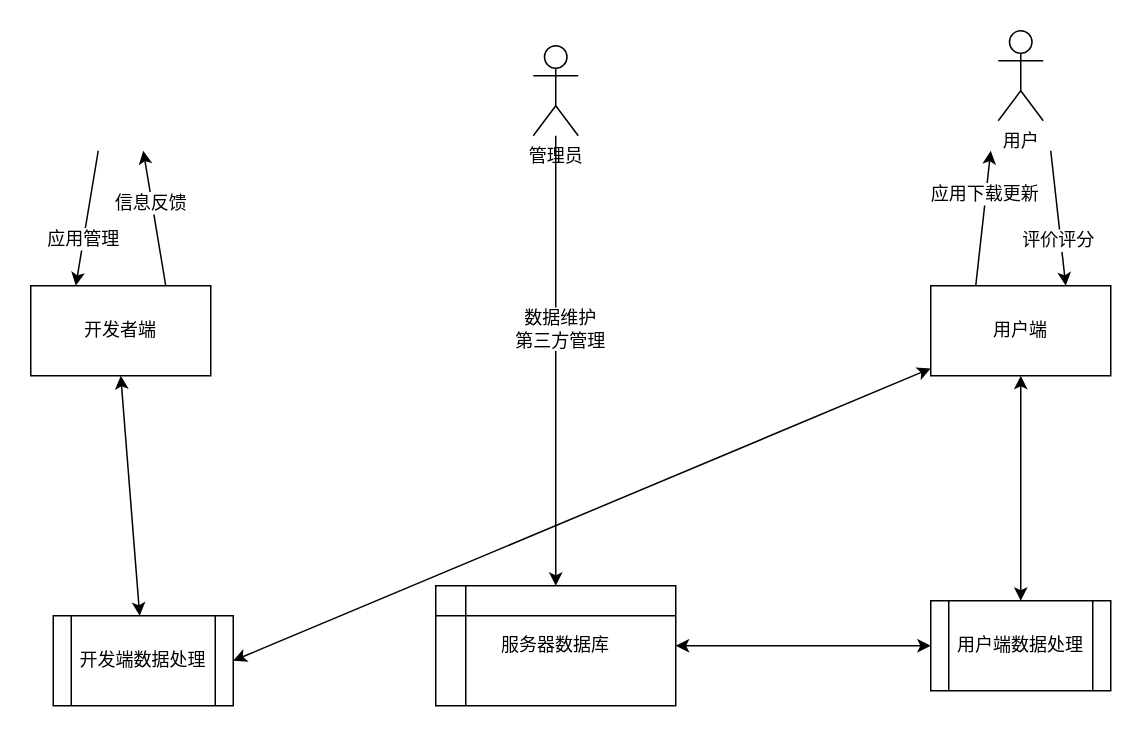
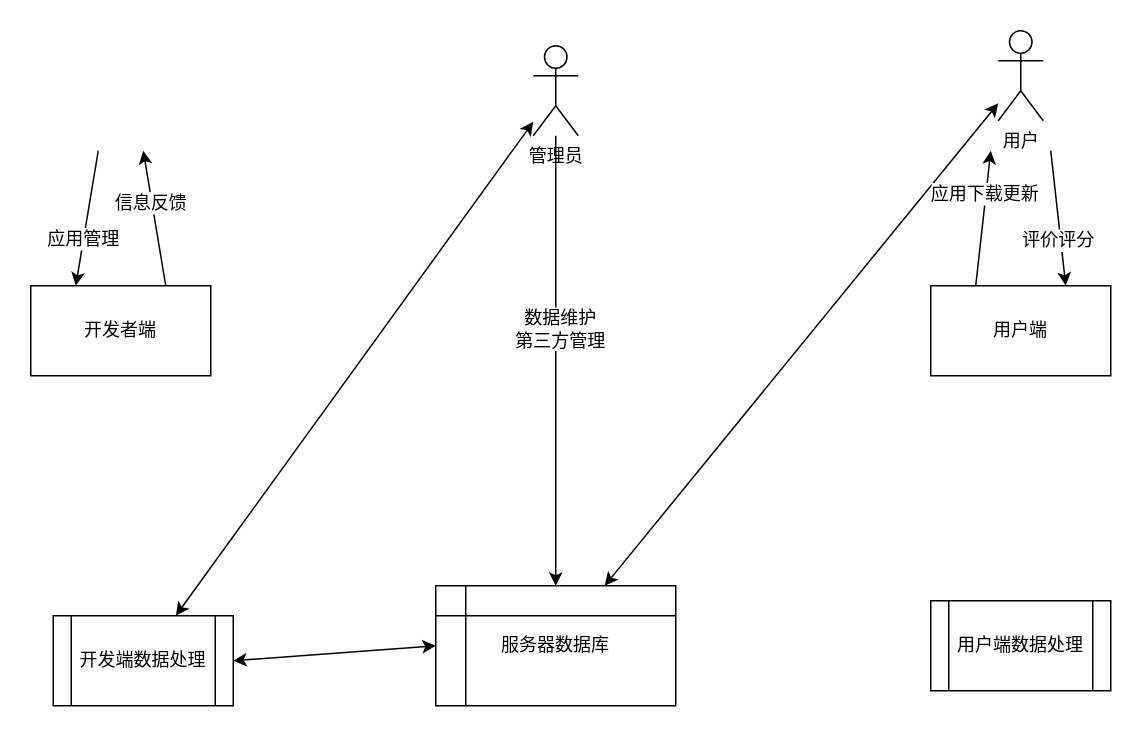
  <mxCell id="0" />
  <mxCell id="1" parent="0" />
  <mxCell id="2" value="开发者端" style="rounded=0;whiteSpace=wrap;html=1;" parent="1" vertex="1"><mxGeometry x="20" y="190" width="120" height="60" as="geometry" /></mxCell>
  <mxCell id="3" value="服务器数据库" style="shape=internalStorage;whiteSpace=wrap;html=1;backgroundOutline=1;" parent="1" vertex="1"><mxGeometry x="290" y="390" width="160" height="80" as="geometry" /></mxCell>
  <mxCell id="4" value="用户端" style="rounded=0;whiteSpace=wrap;html=1;" parent="1" vertex="1"><mxGeometry x="620" y="190" width="120" height="60" as="geometry" /></mxCell>
  <mxCell id="5" value="用户&lt;br&gt;" style="shape=umlActor;verticalLabelPosition=bottom;labelBackgroundColor=#ffffff;verticalAlign=top;html=1;outlineConnect=0;" parent="1" vertex="1"><mxGeometry x="665" y="20" width="30" height="60" as="geometry" /></mxCell>
  <mxCell id="6" value="管理员&lt;br&gt;&lt;br&gt;" style="shape=umlActor;verticalLabelPosition=bottom;labelBackgroundColor=#ffffff;verticalAlign=top;html=1;outlineConnect=0;" parent="1" vertex="1"><mxGeometry x="355" y="30" width="30" height="60" as="geometry" /></mxCell>
  <mxCell id="7" value="开发端数据处理" style="shape=process;whiteSpace=wrap;html=1;backgroundOutline=1;" parent="1" vertex="1"><mxGeometry x="35" y="410" width="120" height="60" as="geometry" /></mxCell>
  <mxCell id="8" value="用户端数据处理&lt;br&gt;" style="shape=process;whiteSpace=wrap;html=1;backgroundOutline=1;" parent="1" vertex="1"><mxGeometry x="620" y="400" width="120" height="60" as="geometry" /></mxCell>
  <mxCell id="9" value="" style="endArrow=classic;html=1;entryX=0.5;entryY=0;entryDx=0;entryDy=0;" parent="1" source="6" target="3" edge="1"><mxGeometry width="50" height="50" relative="1" as="geometry"><mxPoint x="305" y="220" as="sourcePoint" /><mxPoint x="355" y="170" as="targetPoint" /></mxGeometry></mxCell>
  <mxCell id="10" value="数据维护&lt;br&gt;第三方管理&lt;br&gt;" style="text;html=1;resizable=0;points=[];align=center;verticalAlign=middle;labelBackgroundColor=#ffffff;" parent="9" vertex="1" connectable="0"><mxGeometry x="-0.147" y="2" relative="1" as="geometry"><mxPoint as="offset" /></mxGeometry></mxCell>
- <mxCell id="11" value="" style="endArrow=classic;startArrow=classic;html=1;entryX=0.5;entryY=1;entryDx=0;entryDy=0;" parent="1" source="7" target="2" edge="1"><mxGeometry width="50" height="50" relative="1" as="geometry"><mxPoint x="20" y="540" as="sourcePoint" /><mxPoint x="70" y="490" as="targetPoint" /></mxGeometry></mxCell>
- <mxCell id="12" value="" style="endArrow=classic;startArrow=classic;html=1;exitX=1;exitY=0.5;exitDx=0;exitDy=0;" parent="1" source="7" target="4" edge="1"><mxGeometry width="50" height="50" relative="1" as="geometry"><mxPoint x="20" y="540" as="sourcePoint" /><mxPoint x="70" y="490" as="targetPoint" /></mxGeometry></mxCell>
- <mxCell id="13" value="" style="endArrow=classic;startArrow=classic;html=1;entryX=0;entryY=0.5;entryDx=0;entryDy=0;" parent="1" source="3" target="8" edge="1"><mxGeometry width="50" height="50" relative="1" as="geometry"><mxPoint x="20" y="540" as="sourcePoint" /><mxPoint x="70" y="490" as="targetPoint" /></mxGeometry></mxCell>
- <mxCell id="14" value="" style="endArrow=classic;startArrow=classic;html=1;entryX=0.5;entryY=1;entryDx=0;entryDy=0;exitX=0.5;exitY=0;exitDx=0;exitDy=0;" parent="1" source="8" target="4" edge="1"><mxGeometry width="50" height="50" relative="1" as="geometry"><mxPoint x="20" y="540" as="sourcePoint" /><mxPoint x="70" y="490" as="targetPoint" /></mxGeometry></mxCell>
+ <mxCell id="11" value="" style="endArrow=classic;startArrow=classic;html=1;" parent="1" source="7" target="6" edge="1"><mxGeometry width="50" height="50" relative="1" as="geometry"><mxPoint x="20" y="540" as="sourcePoint" /><mxPoint x="70" y="490" as="targetPoint" /></mxGeometry></mxCell>
+ <mxCell id="12" value="" style="endArrow=classic;startArrow=classic;html=1;entryX=0;entryY=0.5;entryDx=0;entryDy=0;exitX=1;exitY=0.5;exitDx=0;exitDy=0;" parent="1" source="7" target="3" edge="1"><mxGeometry width="50" height="50" relative="1" as="geometry"><mxPoint x="20" y="540" as="sourcePoint" /><mxPoint x="70" y="490" as="targetPoint" /></mxGeometry></mxCell>
+ <mxCell id="13" value="" style="endArrow=classic;startArrow=classic;html=1;" parent="1" source="3" target="5" edge="1"><mxGeometry width="50" height="50" relative="1" as="geometry"><mxPoint x="20" y="540" as="sourcePoint" /><mxPoint x="70" y="490" as="targetPoint" /></mxGeometry></mxCell>
  <mxCell id="15" value="" style="endArrow=classic;html=1;entryX=0.25;entryY=0;entryDx=0;entryDy=0;" parent="1" target="2" edge="1"><mxGeometry width="50" height="50" relative="1" as="geometry"><mxPoint x="65" y="100" as="sourcePoint" /><mxPoint x="70" y="490" as="targetPoint" /></mxGeometry></mxCell>
  <mxCell id="16" value="应用管理" style="text;html=1;resizable=0;points=[];align=center;verticalAlign=middle;labelBackgroundColor=#ffffff;" parent="15" vertex="1" connectable="0"><mxGeometry x="0.294" y="-1" relative="1" as="geometry"><mxPoint as="offset" /></mxGeometry></mxCell>
  <mxCell id="17" value="" style="endArrow=classic;html=1;exitX=0.75;exitY=0;exitDx=0;exitDy=0;" parent="1" source="2" edge="1"><mxGeometry width="50" height="50" relative="1" as="geometry"><mxPoint x="20" y="540" as="sourcePoint" /><mxPoint x="95" y="100" as="targetPoint" /></mxGeometry></mxCell>
  <mxCell id="18" value="信息反馈" style="text;html=1;resizable=0;points=[];align=center;verticalAlign=middle;labelBackgroundColor=#ffffff;" parent="17" vertex="1" connectable="0"><mxGeometry x="0.238" y="1" relative="1" as="geometry"><mxPoint as="offset" /></mxGeometry></mxCell>
  <mxCell id="19" value="" style="endArrow=classic;html=1;exitX=0.25;exitY=0;exitDx=0;exitDy=0;" parent="1" source="4" edge="1"><mxGeometry width="50" height="50" relative="1" as="geometry"><mxPoint x="20" y="540" as="sourcePoint" /><mxPoint x="660" y="100" as="targetPoint" /></mxGeometry></mxCell>
  <mxCell id="20" value="应用下载更新&lt;br&gt;" style="text;html=1;resizable=0;points=[];align=center;verticalAlign=middle;labelBackgroundColor=#ffffff;" parent="19" vertex="1" connectable="0"><mxGeometry x="0.376" y="1" relative="1" as="geometry"><mxPoint as="offset" /></mxGeometry></mxCell>
  <mxCell id="21" value="" style="endArrow=classic;html=1;entryX=0.75;entryY=0;entryDx=0;entryDy=0;" parent="1" target="4" edge="1"><mxGeometry width="50" height="50" relative="1" as="geometry"><mxPoint x="700" y="100" as="sourcePoint" /><mxPoint x="70" y="490" as="targetPoint" /></mxGeometry></mxCell>
  <mxCell id="22" value="评价评分&lt;br&gt;" style="text;html=1;resizable=0;points=[];align=center;verticalAlign=middle;labelBackgroundColor=#ffffff;" parent="21" vertex="1" connectable="0"><mxGeometry x="0.329" y="-2" relative="1" as="geometry"><mxPoint as="offset" /></mxGeometry></mxCell>
